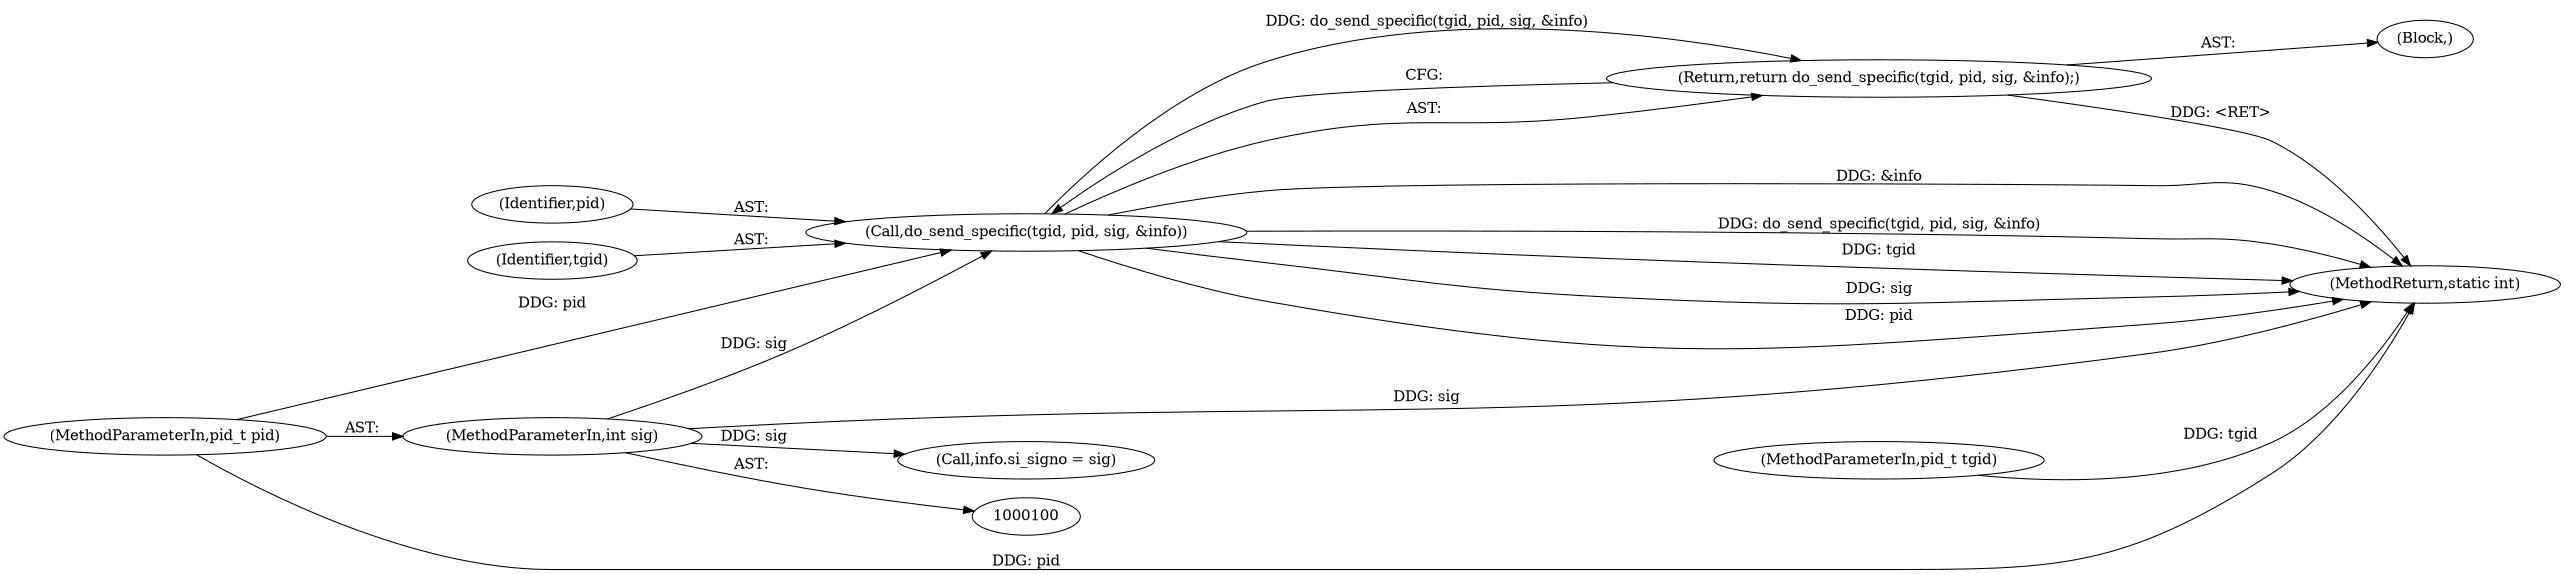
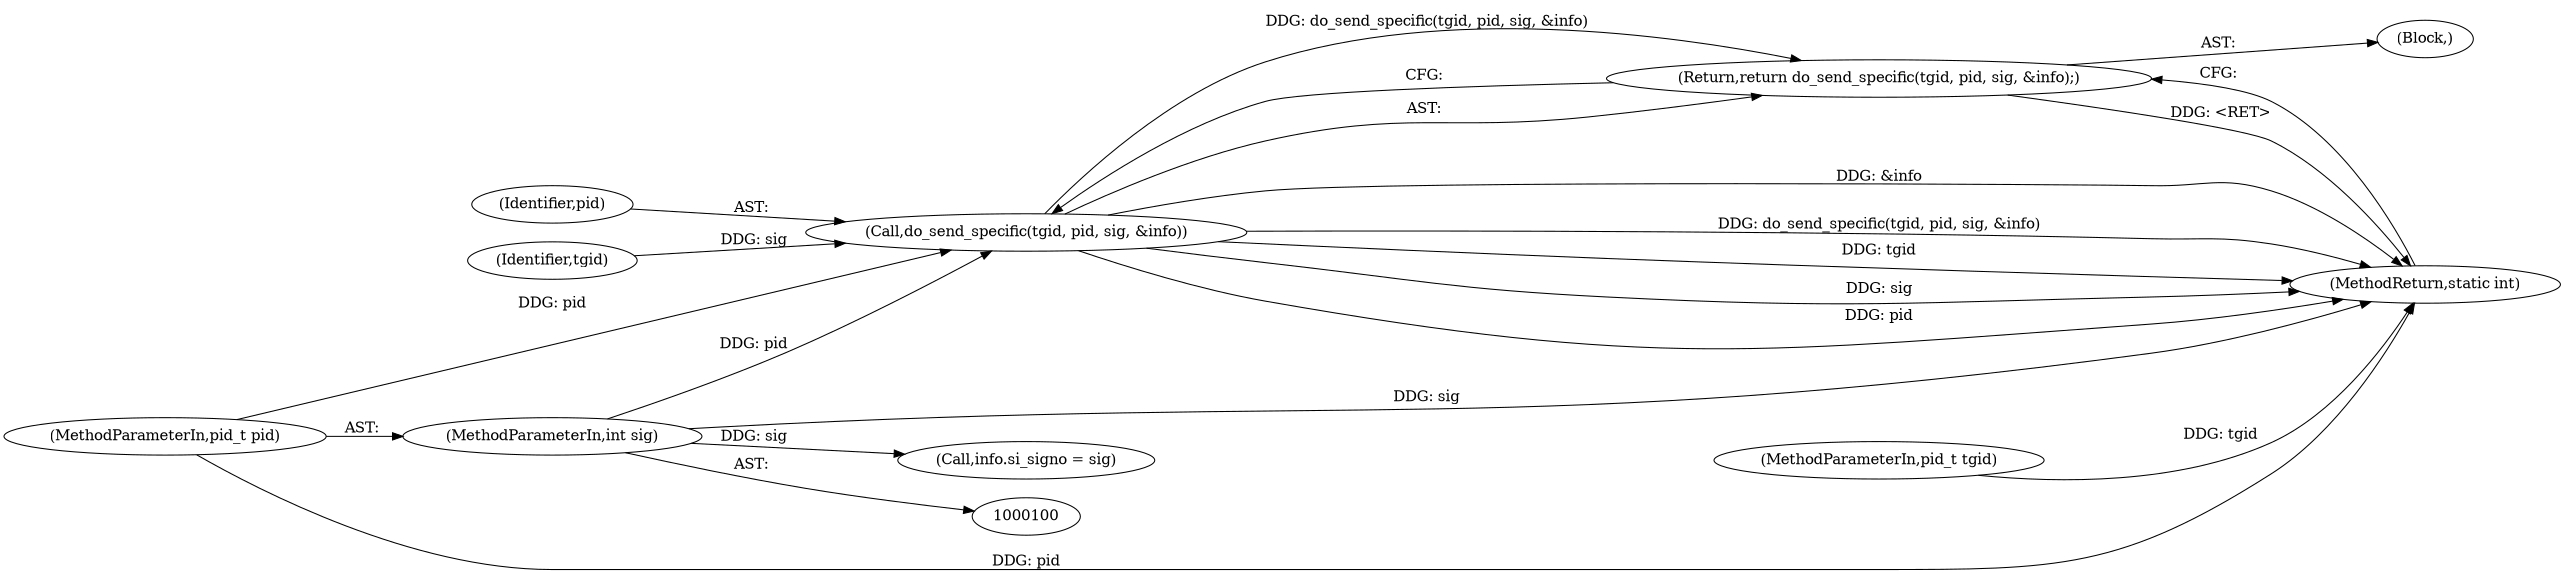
  digraph {
    rankdir=LR
    n1 [label="(Call,do_send_specific(tgid, pid, sig, &info))"]
    n2 [label="(Return,return do_send_specific(tgid, pid, sig, &info);)"]
    n3 [label="(MethodReturn,static int)"]
    n4 [label="(Block,)"]
    n5 [label="(MethodParameterIn,pid_t tgid)"]
    n6 [label="(MethodParameterIn,pid_t pid)"]
    n7 [label="(MethodParameterIn,int sig)"]
    1000100
    n9 [label="(Call,info.si_signo = sig)"]
    n10 [label="(Identifier,pid)"]
    n11 [label="(Identifier,tgid)"]
    n1 -> n2 [label="AST: "]
    n1 -> n2 [label="DDG: do_send_specific(tgid, pid, sig, &info)"]
    n1 -> n3 [label="DDG: &info"]
    n1 -> n3 [label="DDG: do_send_specific(tgid, pid, sig, &info)"]
    n1 -> n3 [label="DDG: tgid"]
    n1 -> n3 [label="DDG: sig"]
    n1 -> n3 [label="DDG: pid"]
    n2 -> n1 [label="CFG: "]
    n2 -> n3 [label="DDG: <RET>"]
    n2 -> n4 [label="AST: "]
+   n3 -> n2 [label="CFG: "]
    n5 -> n3 [label="DDG: tgid"]
    n6 -> n1 [label="DDG: pid"]
    n6 -> n3 [label="DDG: pid"]
    n6 -> n7 [label="AST: "]
-   n7 -> n1 [label="DDG: sig"]
+   n7 -> n1 [label="DDG: pid"]
    n7 -> n3 [label="DDG: sig"]
    n7 -> 1000100 [label="AST: "]
    n7 -> n9 [label="DDG: sig"]
    n10 -> n1 [label="AST: "]
-   n11 -> n1 [label="AST: "]
+   n11 -> n1 [label="DDG: sig"]
  }
